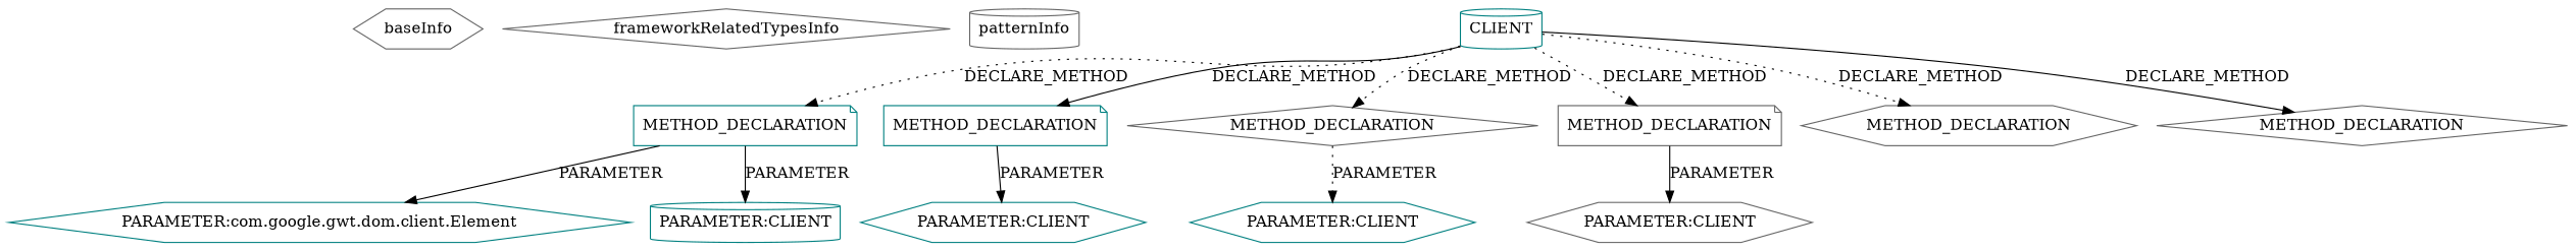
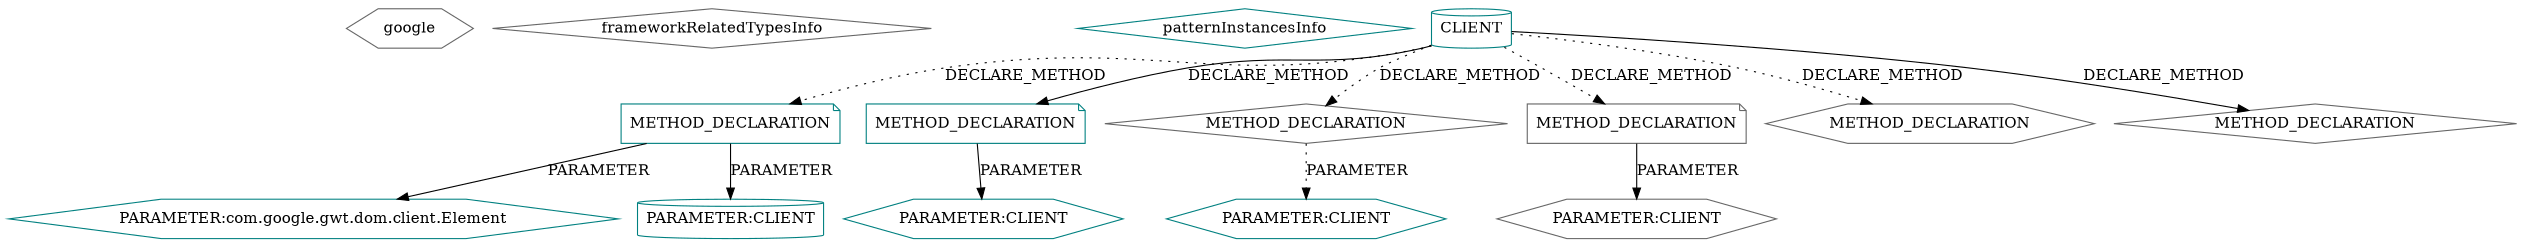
  digraph {
    fontname="DejaVu Serif"
    node [color=gray40 fontname="DejaVu Serif" shape=hexagon isFrameworkType=false vertexType=CLIENT_METHOD_DECLARATION]
    edge [fontname="DejaVu Serif" style=solid]
-   baseInfo [category=pattern graphId=1573 isAnonymous=false possibleRelation=false isFrameworkType="" vertexType=""]
+   baseInfo [category=pattern graphId=1573 isAnonymous=false possibleRelation=false label=google isFrameworkType="" vertexType=""]
    frameworkRelatedTypesInfo [shape=diamond isFrameworkType="" vertexType=""]
-   patternInfo [frequency=3.0 patternRootClient=0 shape=cylinder isFrameworkType="" vertexType=""]
+   patternInstancesInfo [0="karlwettin-kodapan-gwt-google-map-v3~/karlwettin-kodapan-gwt-google-map-v3/kodapan-gwt-google-map-v3-master/src/main/java/se/kodapan/gwt/google/maps/v3/client/Map.java~Map~3366" 1="mstahv-g-leaflet~/mstahv-g-leaflet/g-leaflet-master/src/main/java/org/peimari/gleaflet/client/Map.java~Map~4095" 2="karlwettin-kodapan-gwt-google-map-v3~/karlwettin-kodapan-gwt-google-map-v3/kodapan-gwt-google-map-v3-master/src/main/java/se/kodapan/gwt/google/maps/v3/client/StreetViewPanorama.java~StreetViewPanorama~3360" color=teal shape=diamond isFrameworkType="" vertexType=""]
    n5 [color=teal label="PARAMETER:com.google.gwt.dom.client.Element" vertexType=PARAMETER_DECLARATION]
    n6 [color=teal label=METHOD_DECLARATION shape=note]
    n7 [color=teal label="PARAMETER:CLIENT" shape=cylinder vertexType=PARAMETER_DECLARATION]
    n8 [color=teal label=CLIENT shape=cylinder vertexType=ROOT_CLIENT_CLASS_DECLARATION]
    n9 [color=teal label=METHOD_DECLARATION shape=note]
    n10 [label=METHOD_DECLARATION shape=diamond]
    n11 [label=METHOD_DECLARATION shape=note]
    n12 [label=METHOD_DECLARATION]
    n13 [label=METHOD_DECLARATION shape=diamond]
    n14 [color=teal label="PARAMETER:CLIENT" vertexType=PARAMETER_DECLARATION]
    n15 [color=teal label="PARAMETER:CLIENT" vertexType=PARAMETER_DECLARATION]
    n16 [label="PARAMETER:CLIENT" vertexType=PARAMETER_DECLARATION]
    n6 -> n5 [label=PARAMETER]
    n6 -> n7 [label=PARAMETER]
    n8 -> n6 [label=DECLARE_METHOD style=dotted]
    n8 -> n9 [label=DECLARE_METHOD]
    n8 -> n10 [label=DECLARE_METHOD style=dotted]
    n8 -> n11 [label=DECLARE_METHOD style=dotted]
    n8 -> n12 [label=DECLARE_METHOD style=dotted]
    n8 -> n13 [label=DECLARE_METHOD]
    n9 -> n14 [label=PARAMETER]
    n10 -> n15 [label=PARAMETER style=dotted]
    n11 -> n16 [label=PARAMETER]
  }
